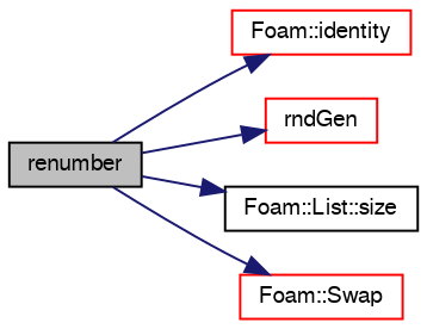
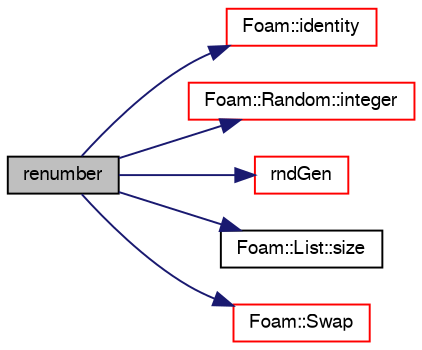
  digraph {
    rankdir=LR
    node [color=red fontname=FreeSans fontsize=10 shape=record]
    edge [color=midnightblue fontname=FreeSans fontsize=10 labelfontname=FreeSans labelfontsize=10 style=solid]
    n1 [color=black fillcolor=grey75 fontcolor=black height=0.2 label=renumber style=filled width=0.4]
    n2 [height=0.2 label="Foam::identity" width=0.4]
+   n3 [height=0.2 label="Foam::Random::integer" width=0.4]
    n4 [height=0.2 label=rndGen width=0.4]
    n5 [color=black height=0.2 label="Foam::List::size" width=0.4]
    n6 [height=0.2 label="Foam::Swap" width=0.4]
    n1 -> n2
+   n1 -> n3
    n1 -> n4
    n1 -> n5
    n1 -> n6
  }
